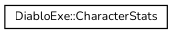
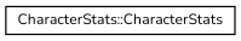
  digraph {
    rankdir=LR
    fontname=Nunito
-   n1 [color=black fillcolor=white fontname=Nunito fontsize=10 height=0.2 label="DiabloExe::CharacterStats" shape=record style=filled width=0.4]
+   n1 [color=black fillcolor=white fontname=Nunito fontsize=10 height=0.2 label="CharacterStats::CharacterStats" shape=record style=filled width=0.4]
  }
